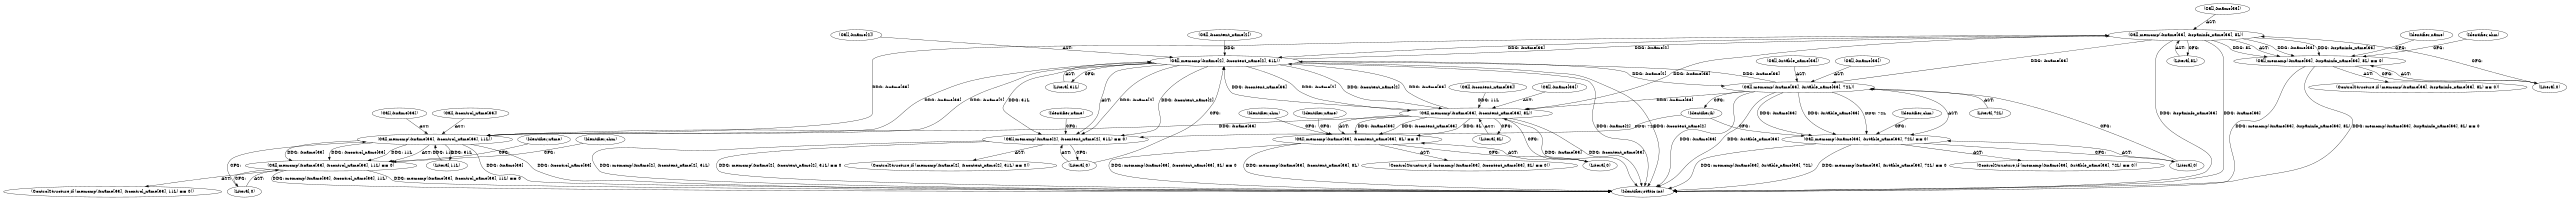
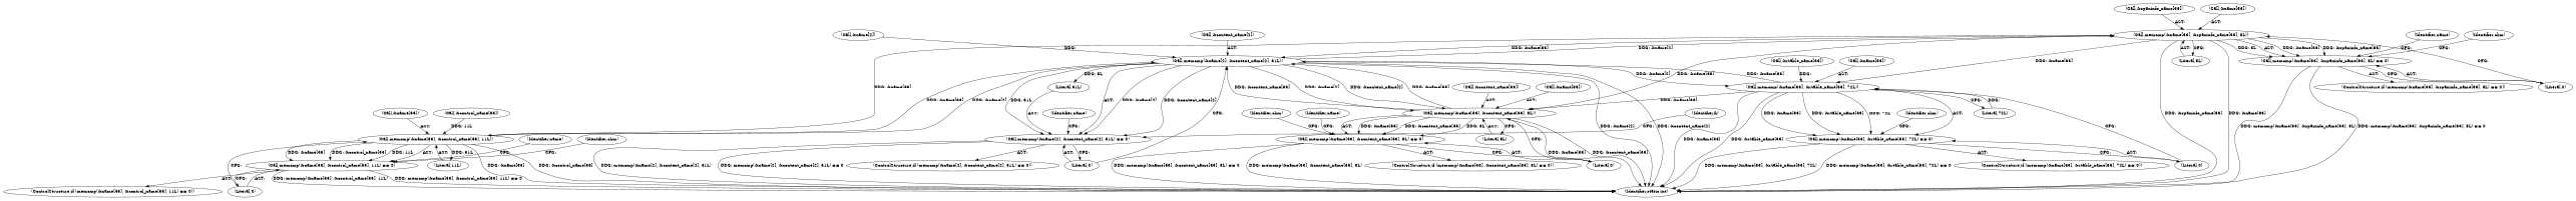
  digraph {
    n1 [label="(Call,memcmp(&name[33], &spaninfo_name[33], 8L))"]
    n2 [label="(Call,memcmp(&name[2], &content_name[2], 31L))"]
    n3 [label="(Call,memcmp(&name[33], &rtable_name[33], 72L))"]
    n4 [label="(Call,memcmp(&name[33], &content_name[33], 8L))"]
    n5 [label="(Call,memcmp(&name[33], &spaninfo_name[33], 8L) == 0)"]
    n6 [label="(Identifier,static int)"]
    n7 [label="(Literal,8L)"]
    n8 [label="(Call,memcmp(&name[33], &control_name[33], 11L))"]
    n9 [label="(Call,memcmp(&name[2], &content_name[2], 31L) == 0)"]
    n10 [label="(Literal,31L)"]
    n11 [label="(Call,memcmp(&name[33], &rtable_name[33], 72L) == 0)"]
    n12 [label="(Literal,72L)"]
    n13 [label="(Call,memcmp(&name[33], &content_name[33], 8L) == 0)"]
    n14 [label="(Literal,8L)"]
    n15 [label="(ControlStructure,if (memcmp(&name[33], &spaninfo_name[33], 8L) == 0))"]
    n16 [label="(Literal,0)"]
    n17 [label="(Call,memcmp(&name[33], &control_name[33], 11L) == 0)"]
    n18 [label="(Literal,11L)"]
    n19 [label="(Literal,0)"]
    n20 [label="(ControlStructure,if (memcmp(&name[33], &control_name[33], 11L) == 0))"]
    n21 [label="(ControlStructure,if (memcmp(&name[2], &content_name[2], 31L) == 0))"]
    n22 [label="(Literal,0)"]
    n23 [label="(ControlStructure,if (memcmp(&name[33], &rtable_name[33], 72L) == 0))"]
    n24 [label="(Literal,0)"]
    n25 [label="(ControlStructure,if (memcmp(&name[33], &content_name[33], 8L) == 0))"]
    n26 [label="(Literal,0)"]
    n27 [label="(Call,&content_name[33])"]
    n28 [label="(Identifier,name)"]
    n29 [label="(Identifier,name)"]
    n30 [label="(Identifier,chm)"]
    n31 [label="(Identifier,name)"]
    n32 [label="(Call,&name[2])"]
    n33 [label="(Identifier,fi)"]
    n34 [label="(Call,&name[33])"]
    n35 [label="(Identifier,chm)"]
    n36 [label="(Identifier,name)"]
    n37 [label="(Call,&name[33])"]
    n38 [label="(Call,&control_name[33])"]
    n39 [label="(Call,&rtable_name[33])"]
    n40 [label="(Identifier,chm)"]
    n41 [label="(Call,&content_name[2])"]
    n42 [label="(Call,&name[33])"]
+   n43 [label="(Call,&spaninfo_name[33])"]
    n44 [label="(Call,&name[33])"]
    n45 [label="(Identifier,chm)"]
    n1 -> n2 [label="DDG: &name[33]"]
    n1 -> n3 [label="DDG: &name[33]"]
    n1 -> n4 [label="DDG: &name[33]"]
    n1 -> n5 [label="AST: "]
    n1 -> n5 [label="DDG: &name[33]"]
    n1 -> n5 [label="DDG: &spaninfo_name[33]"]
    n1 -> n5 [label="DDG: 8L"]
    n1 -> n6 [label="DDG: &spaninfo_name[33]"]
    n1 -> n6 [label="DDG: &name[33]"]
    n1 -> n7 [label="CFG: "]
    n2 -> n1 [label="DDG: &name[2]"]
    n2 -> n3 [label="DDG: &name[2]"]
    n2 -> n4 [label="DDG: &name[2]"]
    n2 -> n4 [label="DDG: &content_name[2]"]
    n2 -> n6 [label="DDG: &name[2]"]
    n2 -> n6 [label="DDG: &content_name[2]"]
    n2 -> n8 [label="DDG: &name[2]"]
    n2 -> n9 [label="AST: "]
    n2 -> n9 [label="DDG: &name[2]"]
    n2 -> n9 [label="DDG: &content_name[2]"]
    n2 -> n9 [label="DDG: 31L"]
-   n2 -> n10 [label="CFG: "]
+   n2 -> n10 [label="DDG: 8L"]
    n3 -> n2 [label="DDG: &name[33]"]
    n3 -> n4 [label="DDG: &name[33]"]
    n3 -> n6 [label="DDG: &name[33]"]
    n3 -> n6 [label="DDG: &rtable_name[33]"]
    n3 -> n11 [label="AST: "]
    n3 -> n11 [label="DDG: &name[33]"]
    n3 -> n11 [label="DDG: &rtable_name[33]"]
    n3 -> n11 [label="DDG: 72L"]
-   n3 -> n33 [label="CFG: "]
+   n3 -> n12 [label="CFG: "]
    n4 -> n2 [label="DDG: &name[33]"]
    n4 -> n2 [label="DDG: &content_name[33]"]
    n4 -> n6 [label="DDG: &name[33]"]
    n4 -> n6 [label="DDG: &content_name[33]"]
-   n4 -> n8 [label="DDG: &name[33]"]
    n4 -> n13 [label="AST: "]
    n4 -> n13 [label="DDG: &name[33]"]
    n4 -> n13 [label="DDG: &content_name[33]"]
    n4 -> n13 [label="DDG: 8L"]
    n4 -> n14 [label="CFG: "]
    n5 -> n6 [label="DDG: memcmp(&name[33], &spaninfo_name[33], 8L)"]
    n5 -> n6 [label="DDG: memcmp(&name[33], &spaninfo_name[33], 8L) == 0"]
    n5 -> n15 [label="AST: "]
    n5 -> n16 [label="CFG: "]
    n7 -> n1 [label="AST: "]
    n8 -> n1 [label="DDG: &name[33]"]
    n8 -> n2 [label="DDG: &name[33]"]
    n8 -> n6 [label="DDG: &name[33]"]
    n8 -> n6 [label="DDG: &control_name[33]"]
    n8 -> n17 [label="AST: "]
    n8 -> n17 [label="DDG: &name[33]"]
    n8 -> n17 [label="DDG: &control_name[33]"]
    n8 -> n17 [label="DDG: 11L"]
    n8 -> n18 [label="DDG: 31L"]
    n9 -> n6 [label="DDG: memcmp(&name[2], &content_name[2], 31L)"]
    n9 -> n6 [label="DDG: memcmp(&name[2], &content_name[2], 31L) == 0"]
    n9 -> n21 [label="AST: "]
    n9 -> n22 [label="CFG: "]
-   n10 -> n2 [label="AST: "]
+   n10 -> n9 [label="AST: "]
    n11 -> n6 [label="DDG: memcmp(&name[33], &rtable_name[33], 72L)"]
    n11 -> n6 [label="DDG: memcmp(&name[33], &rtable_name[33], 72L) == 0"]
    n11 -> n23 [label="AST: "]
    n11 -> n24 [label="CFG: "]
-   n12 -> n3 [label="AST: "]
+   n12 -> n3 [label="DDG: "]
    n13 -> n6 [label="DDG: memcmp(&name[33], &content_name[33], 8L) == 0"]
    n13 -> n6 [label="DDG: memcmp(&name[33], &content_name[33], 8L)"]
    n13 -> n25 [label="AST: "]
    n13 -> n26 [label="CFG: "]
    n14 -> n4 [label="AST: "]
    n16 -> n1 [label="CFG: "]
    n16 -> n5 [label="AST: "]
    n17 -> n6 [label="DDG: memcmp(&name[33], &control_name[33], 11L)"]
    n17 -> n6 [label="DDG: memcmp(&name[33], &control_name[33], 11L) == 0"]
    n17 -> n19 [label="CFG: "]
    n17 -> n20 [label="AST: "]
-   n18 -> n8 [label="DDG: 11L"]
+   n18 -> n8 [label="AST: "]
    n19 -> n8 [label="CFG: "]
    n19 -> n17 [label="AST: "]
    n22 -> n2 [label="CFG: "]
    n22 -> n9 [label="AST: "]
    n24 -> n3 [label="CFG: "]
    n24 -> n11 [label="AST: "]
    n26 -> n4 [label="CFG: "]
    n26 -> n13 [label="AST: "]
-   n27 -> n4 [label="DDG: 11L"]
+   n27 -> n4 [label="AST: "]
    n28 -> n13 [label="CFG: "]
    n29 -> n9 [label="CFG: "]
    n30 -> n5 [label="CFG: "]
    n31 -> n17 [label="CFG: "]
-   n32 -> n2 [label="AST: "]
-   n33 -> n9 [label="DDG: 72L"]
-   n33 -> n11 [label="CFG: "]
+   n32 -> n2 [label="DDG: "]
+   n33 -> n9 [label="CFG: "]
    n34 -> n4 [label="AST: "]
    n35 -> n17 [label="CFG: "]
    n36 -> n5 [label="CFG: "]
    n37 -> n8 [label="AST: "]
-   n38 -> n8 [label="AST: "]
-   n39 -> n3 [label="AST: "]
+   n38 -> n8 [label="DDG: 11L"]
+   n39 -> n3 [label="DDG: "]
    n40 -> n13 [label="CFG: "]
-   n41 -> n2 [label="DDG: "]
+   n41 -> n2 [label="AST: "]
    n42 -> n3 [label="AST: "]
+   n43 -> n1 [label="AST: "]
    n44 -> n1 [label="AST: "]
    n45 -> n11 [label="CFG: "]
  }
